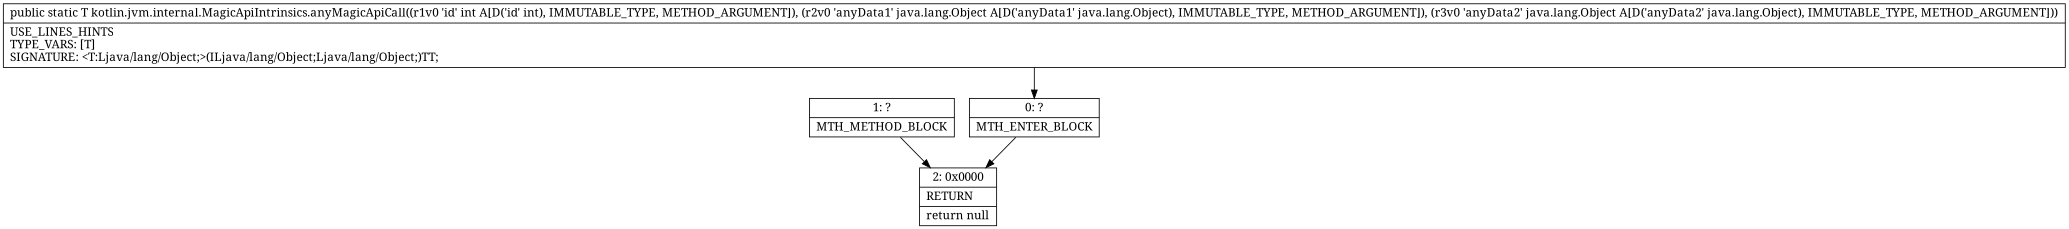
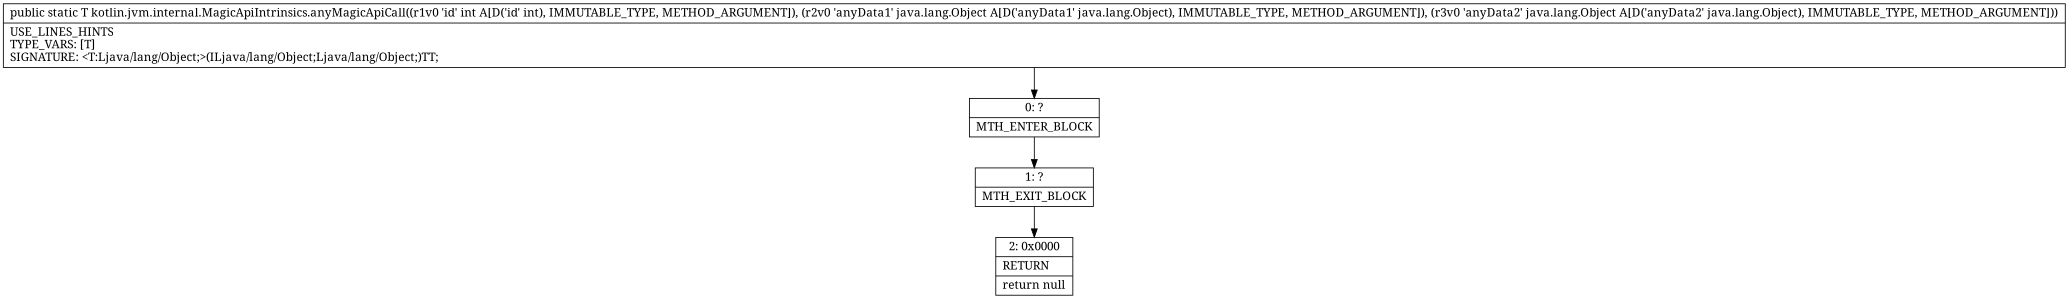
  digraph {
    fontname="Noto Serif"
    node [fontname="Noto Serif" shape=record]
    edge [fontname="Noto Serif"]
    n1 [label="{0\:\ ?|MTH_ENTER_BLOCK\l}"]
    n2 [label="{2\:\ 0x0000|RETURN\l|return null\l}"]
-   n3 [label="{1\:\ ?|MTH_METHOD_BLOCK\l}"]
+   n3 [label="{1\:\ ?|MTH_EXIT_BLOCK\l}"]
    n4 [label="{public static T kotlin.jvm.internal.MagicApiIntrinsics.anyMagicApiCall((r1v0 'id' int A[D('id' int), IMMUTABLE_TYPE, METHOD_ARGUMENT]), (r2v0 'anyData1' java.lang.Object A[D('anyData1' java.lang.Object), IMMUTABLE_TYPE, METHOD_ARGUMENT]), (r3v0 'anyData2' java.lang.Object A[D('anyData2' java.lang.Object), IMMUTABLE_TYPE, METHOD_ARGUMENT]))  | USE_LINES_HINTS\lTYPE_VARS: [T]\lSIGNATURE: \<T:Ljava\/lang\/Object;\>(ILjava\/lang\/Object;Ljava\/lang\/Object;)TT;\l}"]
-   n1 -> n2
+   n1 -> n3
    n3 -> n2
    n4 -> n1
  }
